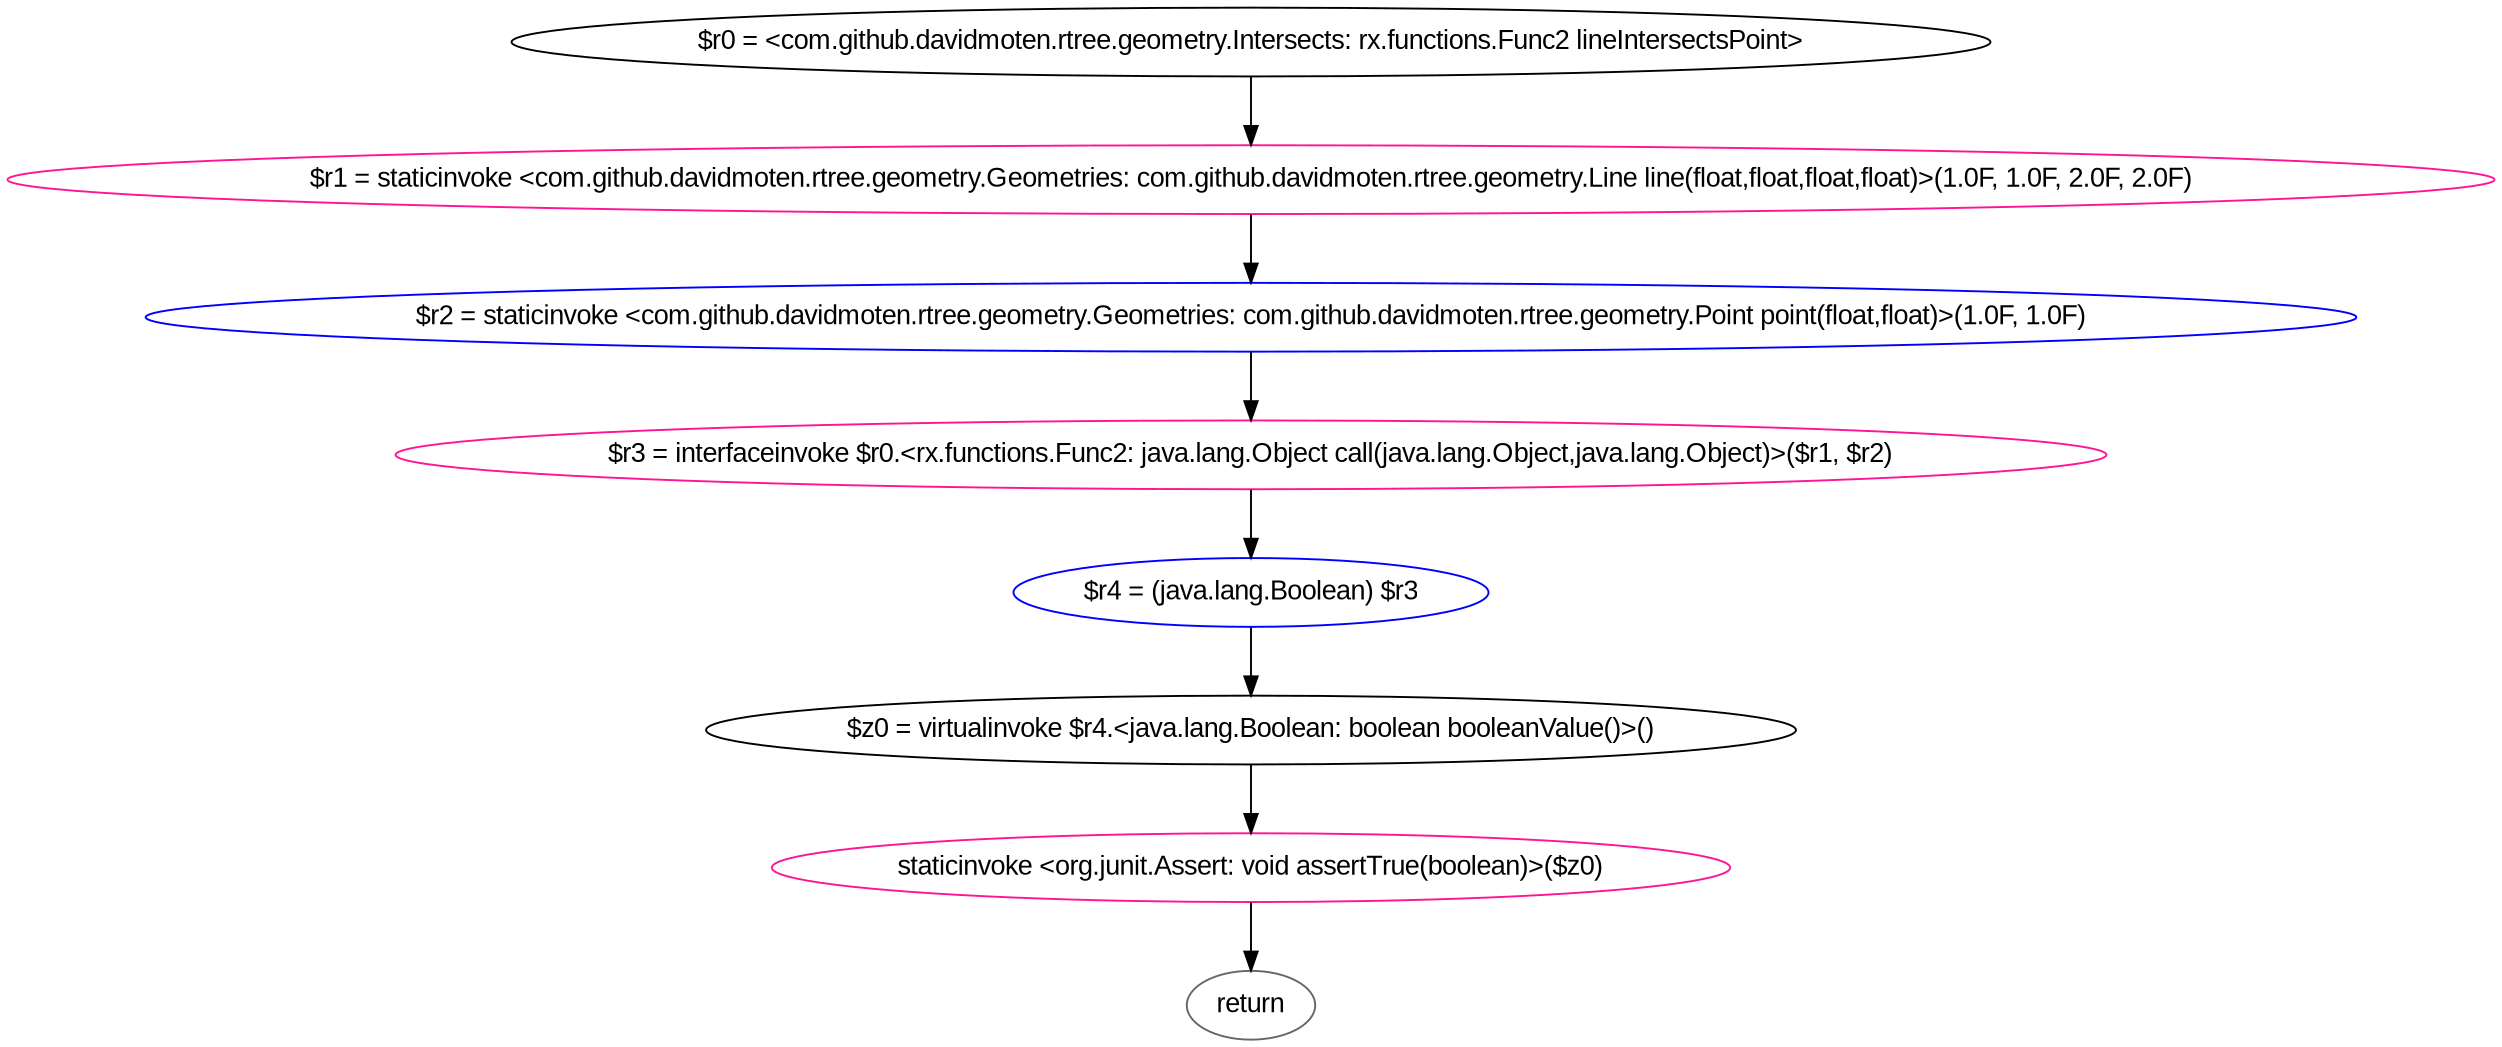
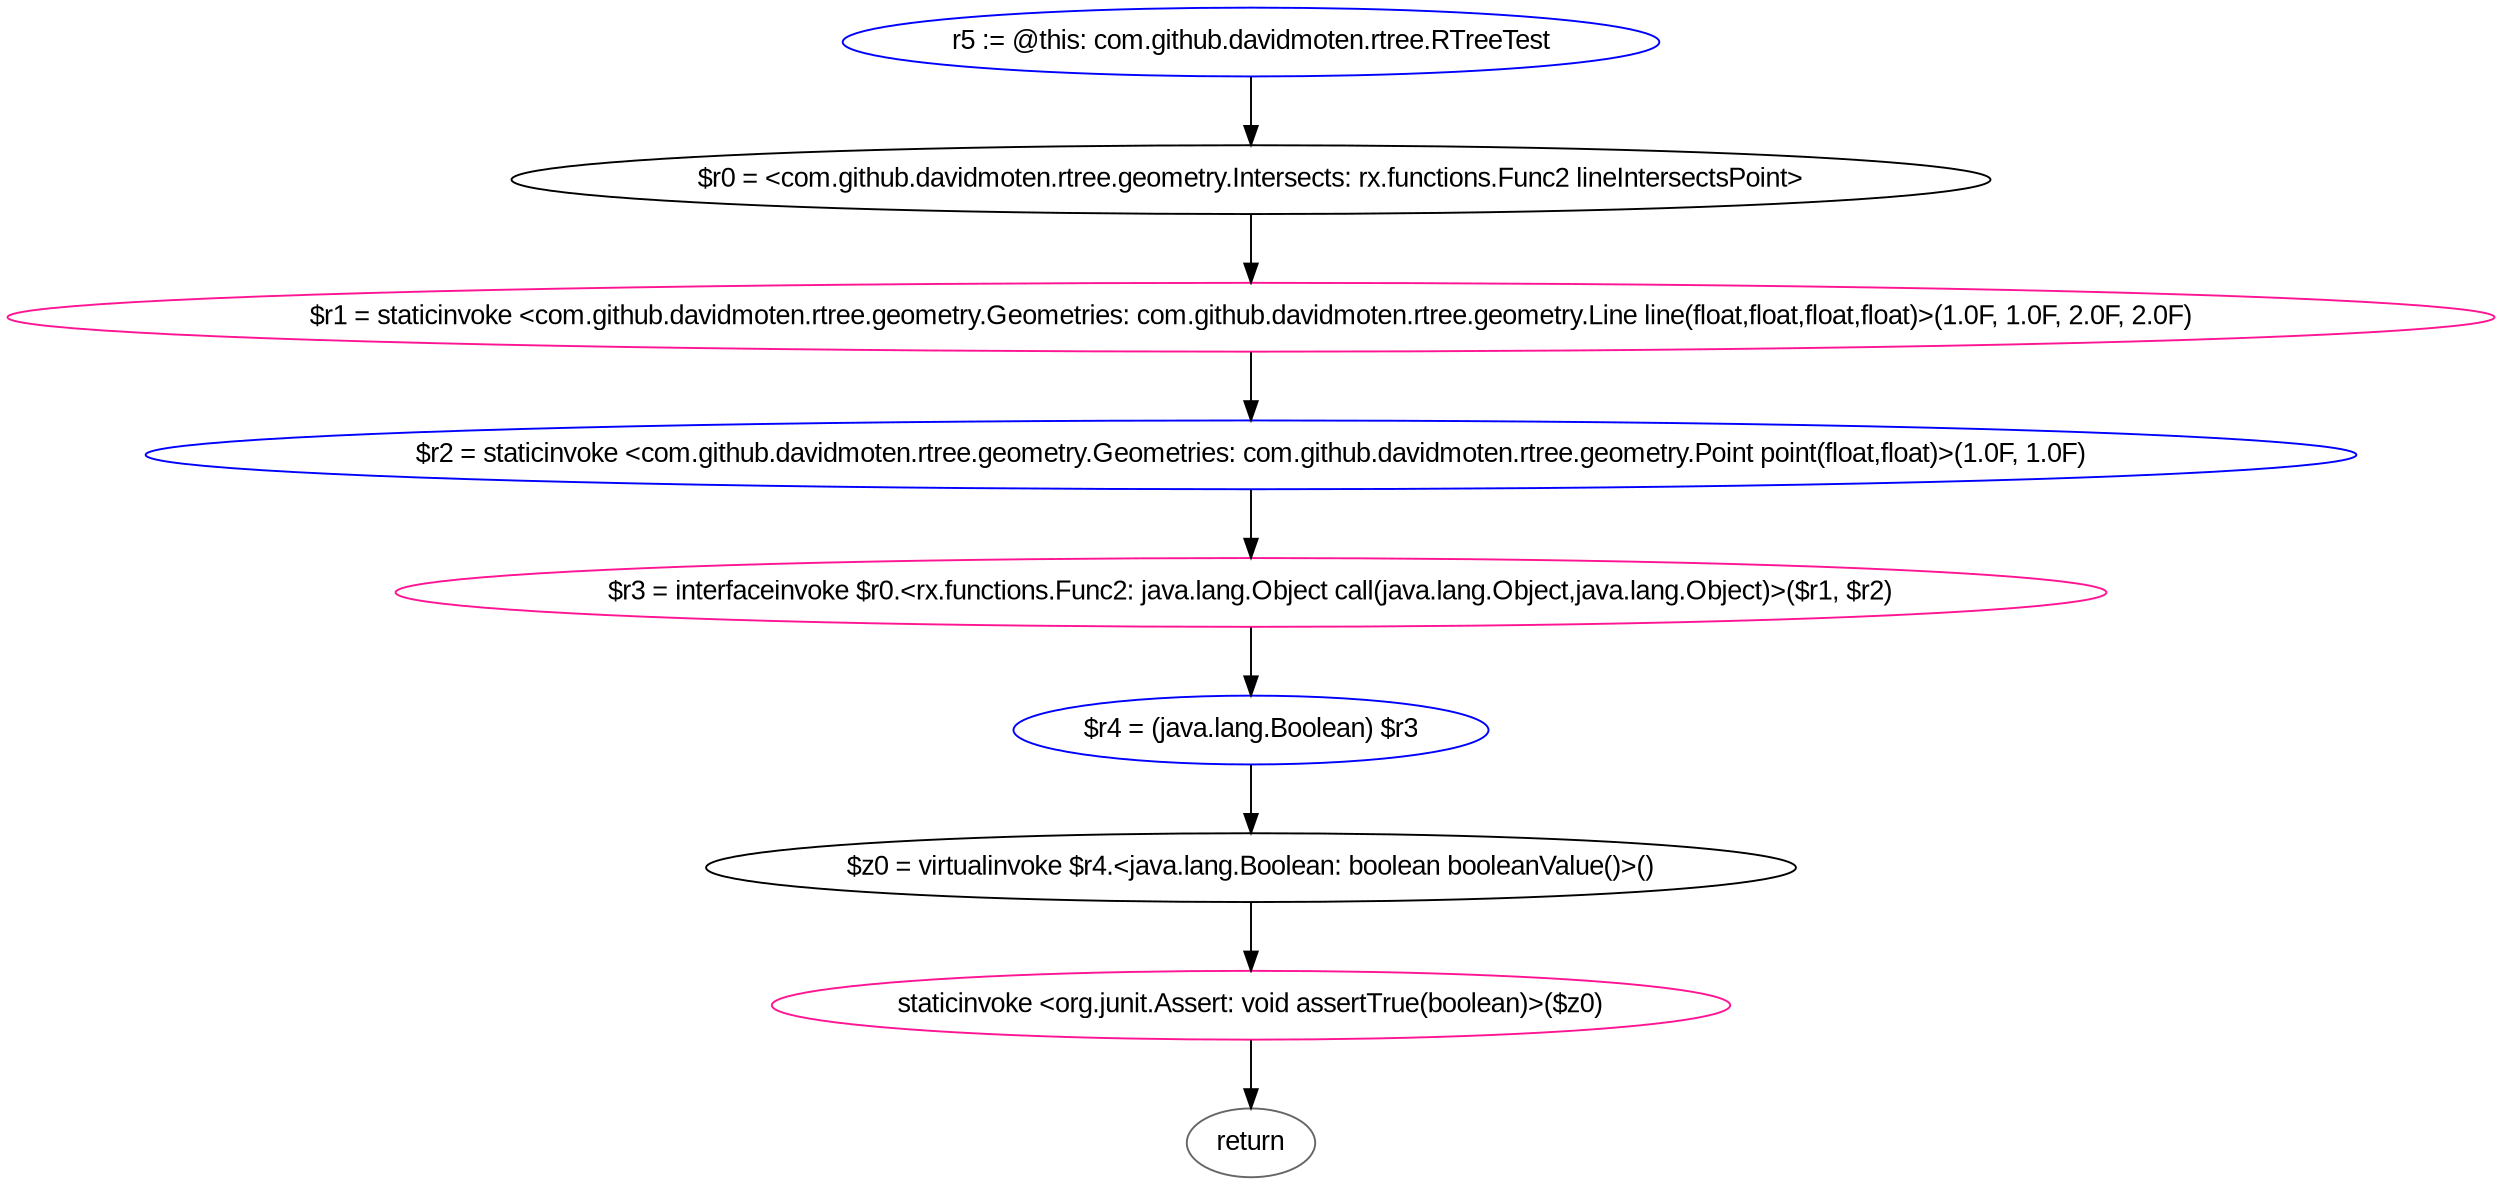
  digraph {
    fontname="Liberation Sans"
    node [color=blue fontname="Liberation Sans"]
    edge [fontname="Liberation Sans"]
+   "r5 := @this: com.github.davidmoten.rtree.RTreeTest"
    "$r0 = <com.github.davidmoten.rtree.geometry.Intersects: rx.functions.Func2 lineIntersectsPoint>" [color=black]
    "$r1 = staticinvoke <com.github.davidmoten.rtree.geometry.Geometries: com.github.davidmoten.rtree.geometry.Line line(float,float,float,float)>(1.0F, 1.0F, 2.0F, 2.0F)" [color=deeppink]
    "$r2 = staticinvoke <com.github.davidmoten.rtree.geometry.Geometries: com.github.davidmoten.rtree.geometry.Point point(float,float)>(1.0F, 1.0F)"
    "$r3 = interfaceinvoke $r0.<rx.functions.Func2: java.lang.Object call(java.lang.Object,java.lang.Object)>($r1, $r2)" [color=deeppink]
    "$r4 = (java.lang.Boolean) $r3"
    "$z0 = virtualinvoke $r4.<java.lang.Boolean: boolean booleanValue()>()" [color=black]
    "staticinvoke <org.junit.Assert: void assertTrue(boolean)>($z0)" [color=deeppink]
    return [color=gray40]
+   "r5 := @this: com.github.davidmoten.rtree.RTreeTest" -> "$r0 = <com.github.davidmoten.rtree.geometry.Intersects: rx.functions.Func2 lineIntersectsPoint>"
    "$r0 = <com.github.davidmoten.rtree.geometry.Intersects: rx.functions.Func2 lineIntersectsPoint>" -> "$r1 = staticinvoke <com.github.davidmoten.rtree.geometry.Geometries: com.github.davidmoten.rtree.geometry.Line line(float,float,float,float)>(1.0F, 1.0F, 2.0F, 2.0F)"
    "$r1 = staticinvoke <com.github.davidmoten.rtree.geometry.Geometries: com.github.davidmoten.rtree.geometry.Line line(float,float,float,float)>(1.0F, 1.0F, 2.0F, 2.0F)" -> "$r2 = staticinvoke <com.github.davidmoten.rtree.geometry.Geometries: com.github.davidmoten.rtree.geometry.Point point(float,float)>(1.0F, 1.0F)"
    "$r2 = staticinvoke <com.github.davidmoten.rtree.geometry.Geometries: com.github.davidmoten.rtree.geometry.Point point(float,float)>(1.0F, 1.0F)" -> "$r3 = interfaceinvoke $r0.<rx.functions.Func2: java.lang.Object call(java.lang.Object,java.lang.Object)>($r1, $r2)"
    "$r3 = interfaceinvoke $r0.<rx.functions.Func2: java.lang.Object call(java.lang.Object,java.lang.Object)>($r1, $r2)" -> "$r4 = (java.lang.Boolean) $r3"
    "$r4 = (java.lang.Boolean) $r3" -> "$z0 = virtualinvoke $r4.<java.lang.Boolean: boolean booleanValue()>()"
    "$z0 = virtualinvoke $r4.<java.lang.Boolean: boolean booleanValue()>()" -> "staticinvoke <org.junit.Assert: void assertTrue(boolean)>($z0)"
    "staticinvoke <org.junit.Assert: void assertTrue(boolean)>($z0)" -> return
  }
